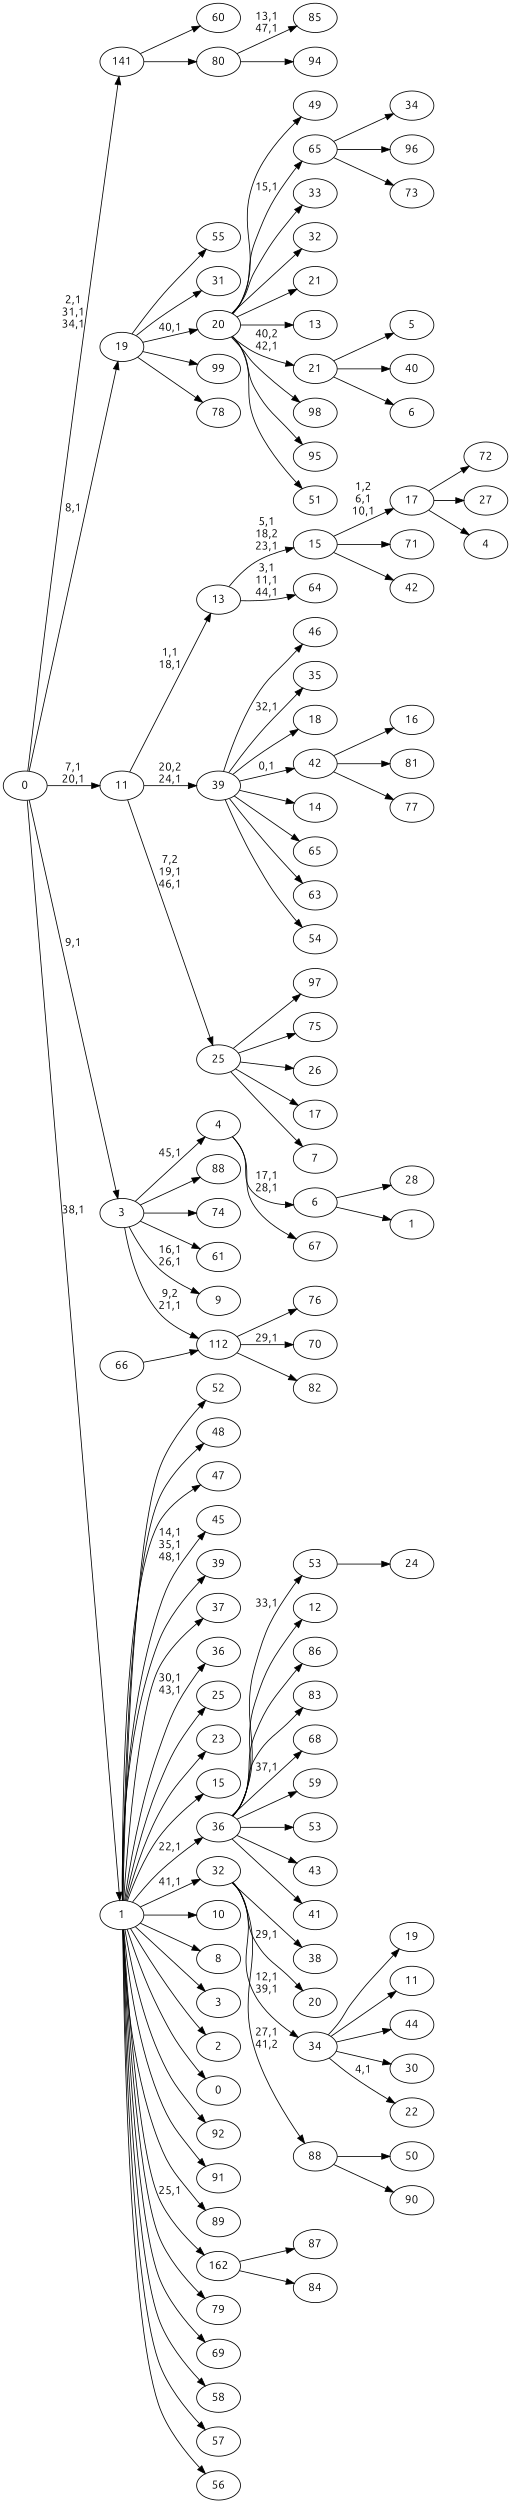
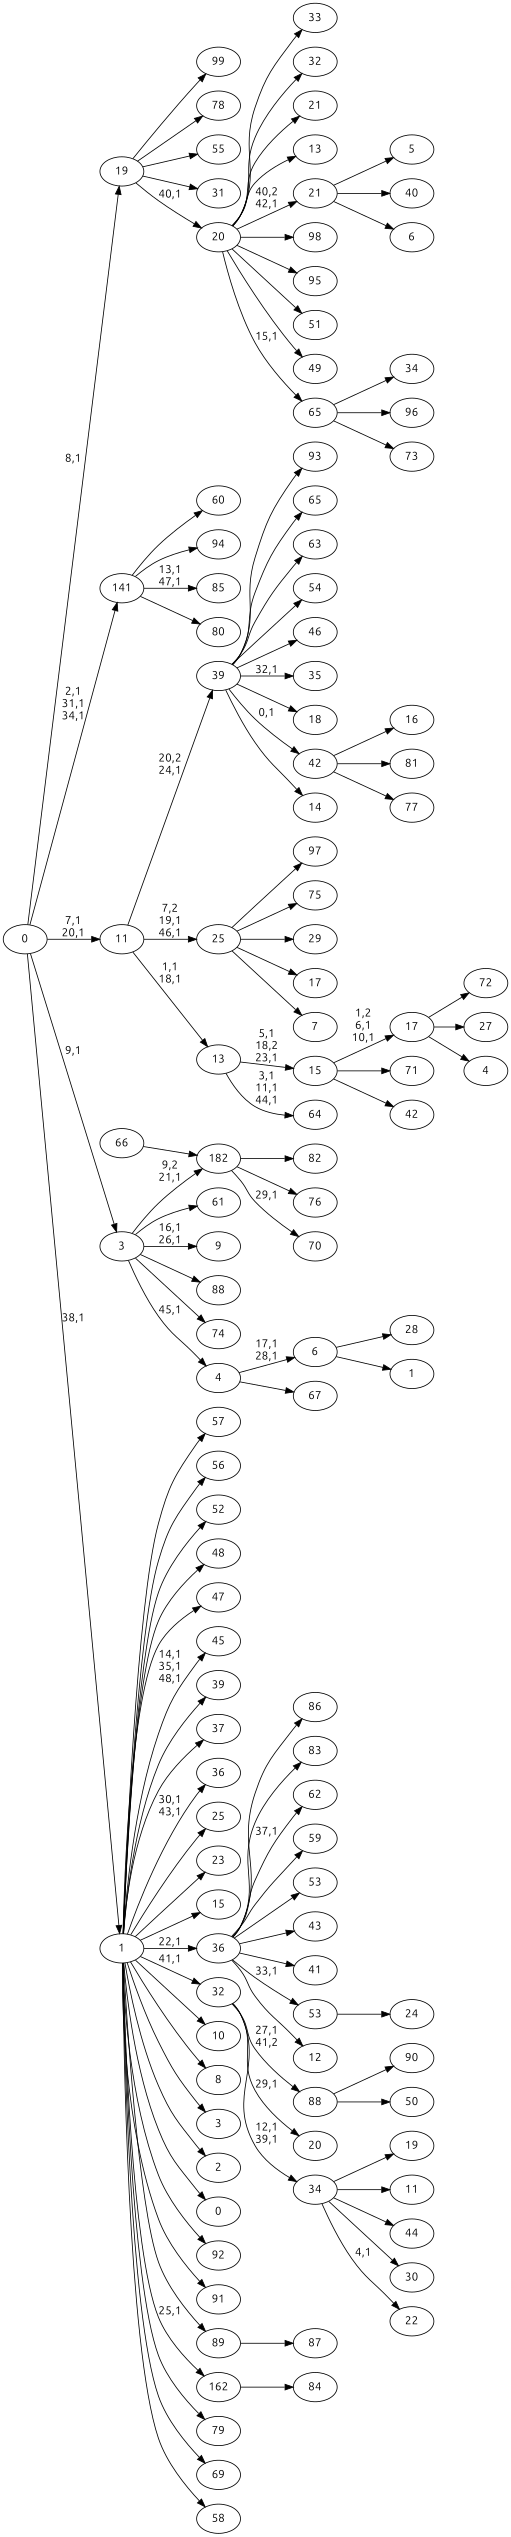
  digraph {
    fontname=Ubuntu
    rankdir=LR
    node [fontname=Ubuntu]
    edge [fontname=Ubuntu]
    n1 [label=99]
    n2 [label=98]
    n3 [label=97]
    n4 [label=96]
    n5 [label=95]
    n6 [label=94]
+   n7 [label=93]
    n8 [label=92]
    n9 [label=91]
    n10 [label=90]
    n11 [label=89]
    n12 [label=88]
    n13 [label=87]
    n14 [label=86]
    n15 [label=85]
    n16 [label=84]
    n17 [label=162]
    n18 [label=83]
    n19 [label=82]
    n20 [label=81]
    n21 [label=80]
    n22 [label=79]
    n23 [label=78]
    n24 [label=77]
    n25 [label=76]
    n26 [label=75]
    n27 [label=74]
    n28 [label=73]
    n29 [label=72]
    n30 [label=71]
    n31 [label=70]
    n32 [label=69]
    n33 [label=67]
    n34 [label=66]
-   112
+   112 [label=182]
    n36 [label=65]
    n37 [label=64]
    n38 [label=63]
-   n39 [label=68]
+   n39 [label=62]
    n40 [label=61]
    n41 [label=60]
    n42 [label=141]
    n43 [label=59]
    n44 [label=58]
    n45 [label=57]
    n46 [label=56]
    n47 [label=55]
    n48 [label=54]
    n49 [label=53]
    n50 [label=52]
    n51 [label=51]
    n52 [label=50]
    88
    n54 [label=49]
    n55 [label=48]
    n56 [label=47]
    n57 [label=46]
    n58 [label=45]
    n59 [label=44]
    n60 [label=43]
    n61 [label=42]
    n62 [label=41]
    n63 [label=40]
    n64 [label=39]
-   n65 [label=38]
    n66 [label=37]
    n67 [label=36]
    n68 [label=35]
    n69 [label=34]
    65
    n71 [label=33]
    n72 [label=32]
    n73 [label=31]
    n74 [label=30]
    n75 [label=28]
    n76 [label=27]
-   n77 [label=26]
+   n77 [label=29]
    n78 [label=25]
    n79 [label=24]
    53
    n81 [label=23]
    n82 [label=22]
    n83 [label=21]
    n84 [label=20]
    n85 [label=19]
    n86 [label=18]
    n87 [label=17]
    n88 [label=16]
    42
    n90 [label=15]
    n91 [label=14]
    39
    n93 [label=13]
    n94 [label=12]
    36
    n96 [label=11]
    34
    32
    n99 [label=10]
    n100 [label=9]
    n101 [label=8]
    n102 [label=7]
    25
    n104 [label=6]
    n105 [label=5]
    21
    20
    19
    n109 [label=4]
    17
    15
    13
    11
    n114 [label=3]
    n115 [label=2]
    n116 [label=1]
    6
    4
    3
    n120 [label=0]
    1
    0
-   n17 -> n13
+   n11 -> n13
    n17 -> n16
    n34 -> 112
    112 -> n19
    112 -> n25
    112 -> n31 [label="29,1"]
-   n21 -> n6
-   n21 -> n15 [label="13,1\n47,1"]
+   n42 -> n6
+   n42 -> n15 [label="13,1\n47,1"]
    n42 -> n21
    n42 -> n41
    88 -> n10
    88 -> n52
    65 -> n4
    65 -> n28
    65 -> n69
    53 -> n79
    42 -> n20
    42 -> n24
    42 -> n88
+   39 -> n7
    39 -> n36
    39 -> n38
    39 -> n48
    39 -> n57
    39 -> n68 [label="32,1"]
    39 -> n86
    39 -> 42 [label="0,1"]
    39 -> n91
    36 -> n14
    36 -> n18
    36 -> n39 [label="37,1"]
    36 -> n43
    36 -> n49
    36 -> n60
    36 -> n62
    36 -> 53 [label="33,1"]
    36 -> n94
    34 -> n59
    34 -> n74
    34 -> n82 [label="4,1"]
    34 -> n85
    34 -> n96
    32 -> 88 [label="27,1\n41,2"]
-   32 -> n65
    32 -> n84 [label="29,1"]
    32 -> 34 [label="12,1\n39,1"]
    25 -> n3
    25 -> n26
    25 -> n77
    25 -> n87
    25 -> n102
    21 -> n63
    21 -> n104
    21 -> n105
    20 -> n2
    20 -> n5
    20 -> n51
    20 -> n54
    20 -> 65 [label="15,1"]
    20 -> n71
    20 -> n72
    20 -> n83
    20 -> n93
    20 -> 21 [label="40,2\n42,1"]
    19 -> n1
    19 -> n23
    19 -> n47
    19 -> n73
    19 -> 20 [label="40,1"]
    17 -> n29
    17 -> n76
    17 -> n109
    15 -> n30
    15 -> n61
    15 -> 17 [label="1,2\n6,1\n10,1"]
    13 -> n37 [label="3,1\n11,1\n44,1"]
    13 -> 15 [label="5,1\n18,2\n23,1"]
    11 -> 39 [label="20,2\n24,1"]
    11 -> 25 [label="7,2\n19,1\n46,1"]
    11 -> 13 [label="1,1\n18,1"]
    6 -> n75
    6 -> n116
    4 -> n33
    4 -> 6 [label="17,1\n28,1"]
    3 -> n12
    3 -> n27
    3 -> 112 [label="9,2\n21,1"]
    3 -> n40
    3 -> n100 [label="16,1\n26,1"]
    3 -> 4 [label="45,1"]
    1 -> n8
    1 -> n9
    1 -> n11
    1 -> n17 [label="25,1"]
    1 -> n22
    1 -> n32
    1 -> n44
    1 -> n45
    1 -> n46
    1 -> n50
    1 -> n55
    1 -> n56
    1 -> n58 [label="14,1\n35,1\n48,1"]
    1 -> n64
    1 -> n66
    1 -> n67 [label="30,1\n43,1"]
    1 -> n78
    1 -> n81
    1 -> n90
    1 -> 36 [label="22,1"]
    1 -> 32 [label="41,1"]
    1 -> n99
    1 -> n101
    1 -> n114
    1 -> n115
    1 -> n120
    0 -> n42 [label="2,1\n31,1\n34,1"]
    0 -> 19 [label="8,1"]
    0 -> 11 [label="7,1\n20,1"]
    0 -> 3 [label="9,1"]
    0 -> 1 [label="38,1"]
  }
